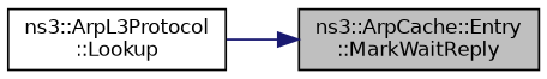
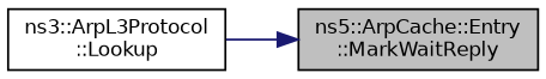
  digraph {
    rankdir=RL
    node [color=black fontname=Helvetica fontsize=10 shape=record style=filled]
-   n1 [fillcolor=grey75 fontcolor=black height=0.2 label="ns3::ArpCache::Entry\l::MarkWaitReply" width=0.4]
+   n1 [fillcolor=grey75 fontcolor=black height=0.2 label="ns5::ArpCache::Entry\l::MarkWaitReply" width=0.4]
    n2 [fillcolor=white height=0.2 label="ns3::ArpL3Protocol\l::Lookup" width=0.4]
    n1 -> n2 [color=midnightblue dir=back fontname=Helvetica fontsize=10 labelfontname=Helvetica labelfontsize=10 style=solid]
  }
